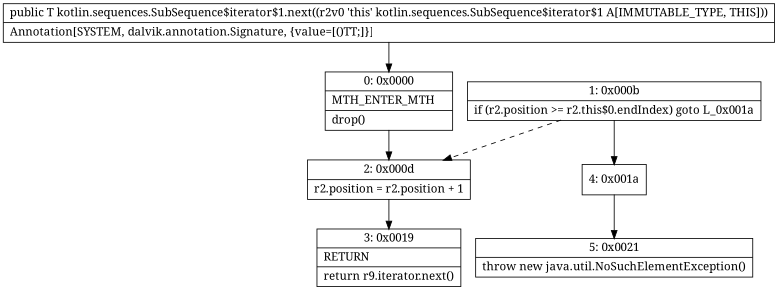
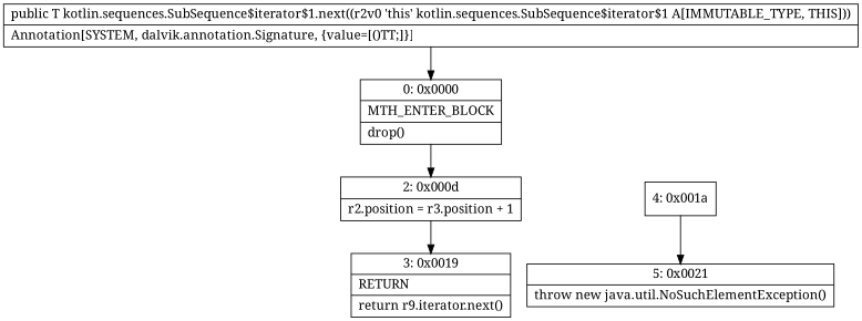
  digraph {
    fontname="Noto Serif"
    node [fontname="Noto Serif" shape=record]
    edge [fontname="Noto Serif"]
-   n1 [label="{0\:\ 0x0000|MTH_ENTER_MTH\l|drop()\l}"]
-   n2 [label="{2\:\ 0x000d|r2.position = r2.position + 1\l}"]
-   n3 [label="{1\:\ 0x000b|if (r2.position \>= r2.this$0.endIndex) goto L_0x001a\l}"]
+   n1 [label="{0\:\ 0x0000|MTH_ENTER_BLOCK\l|drop()\l}"]
+   n2 [label="{2\:\ 0x000d|r2.position = r3.position + 1\l}"]
    n4 [label="{4\:\ 0x001a}"]
    n5 [label="{3\:\ 0x0019|RETURN\l|return r9.iterator.next()\l}"]
    n6 [label="{5\:\ 0x0021|throw new java.util.NoSuchElementException()\l}"]
    n7 [label="{public T kotlin.sequences.SubSequence$iterator$1.next((r2v0 'this' kotlin.sequences.SubSequence$iterator$1 A[IMMUTABLE_TYPE, THIS]))  | Annotation[SYSTEM, dalvik.annotation.Signature, \{value=[()TT;]\}]\l}"]
    n1 -> n2
    n2 -> n5
-   n3 -> n2 [style=dashed]
-   n3 -> n4
    n4 -> n6
    n7 -> n1
  }
